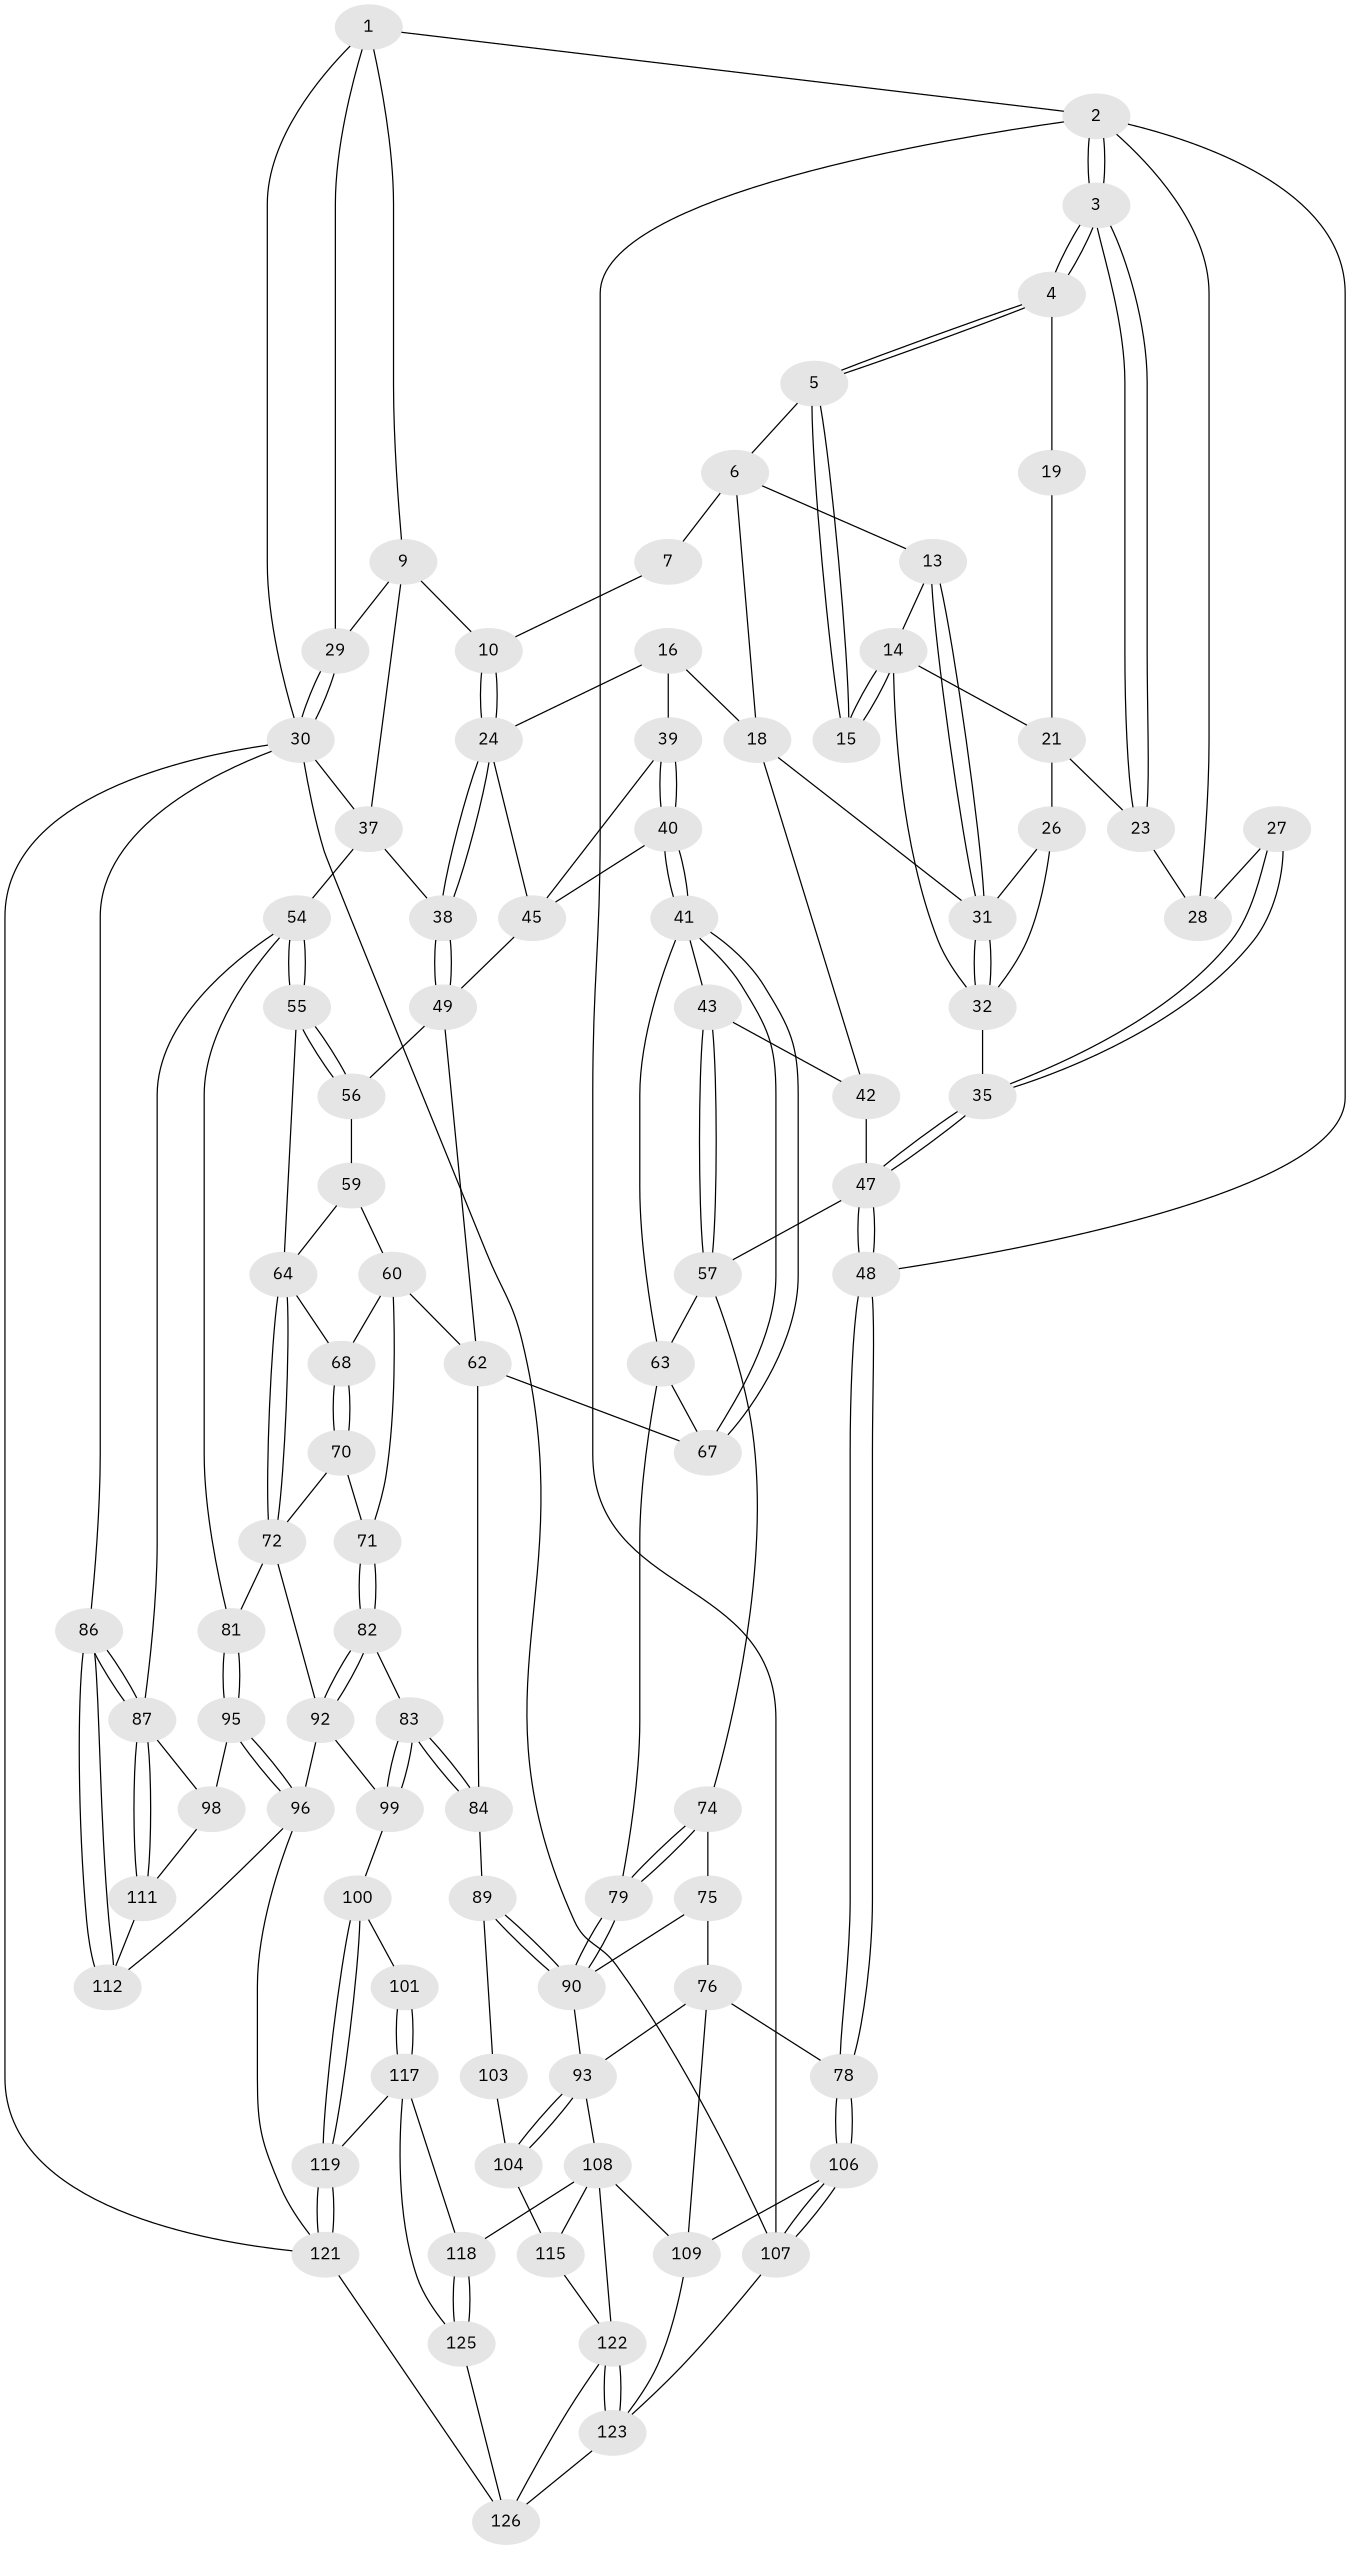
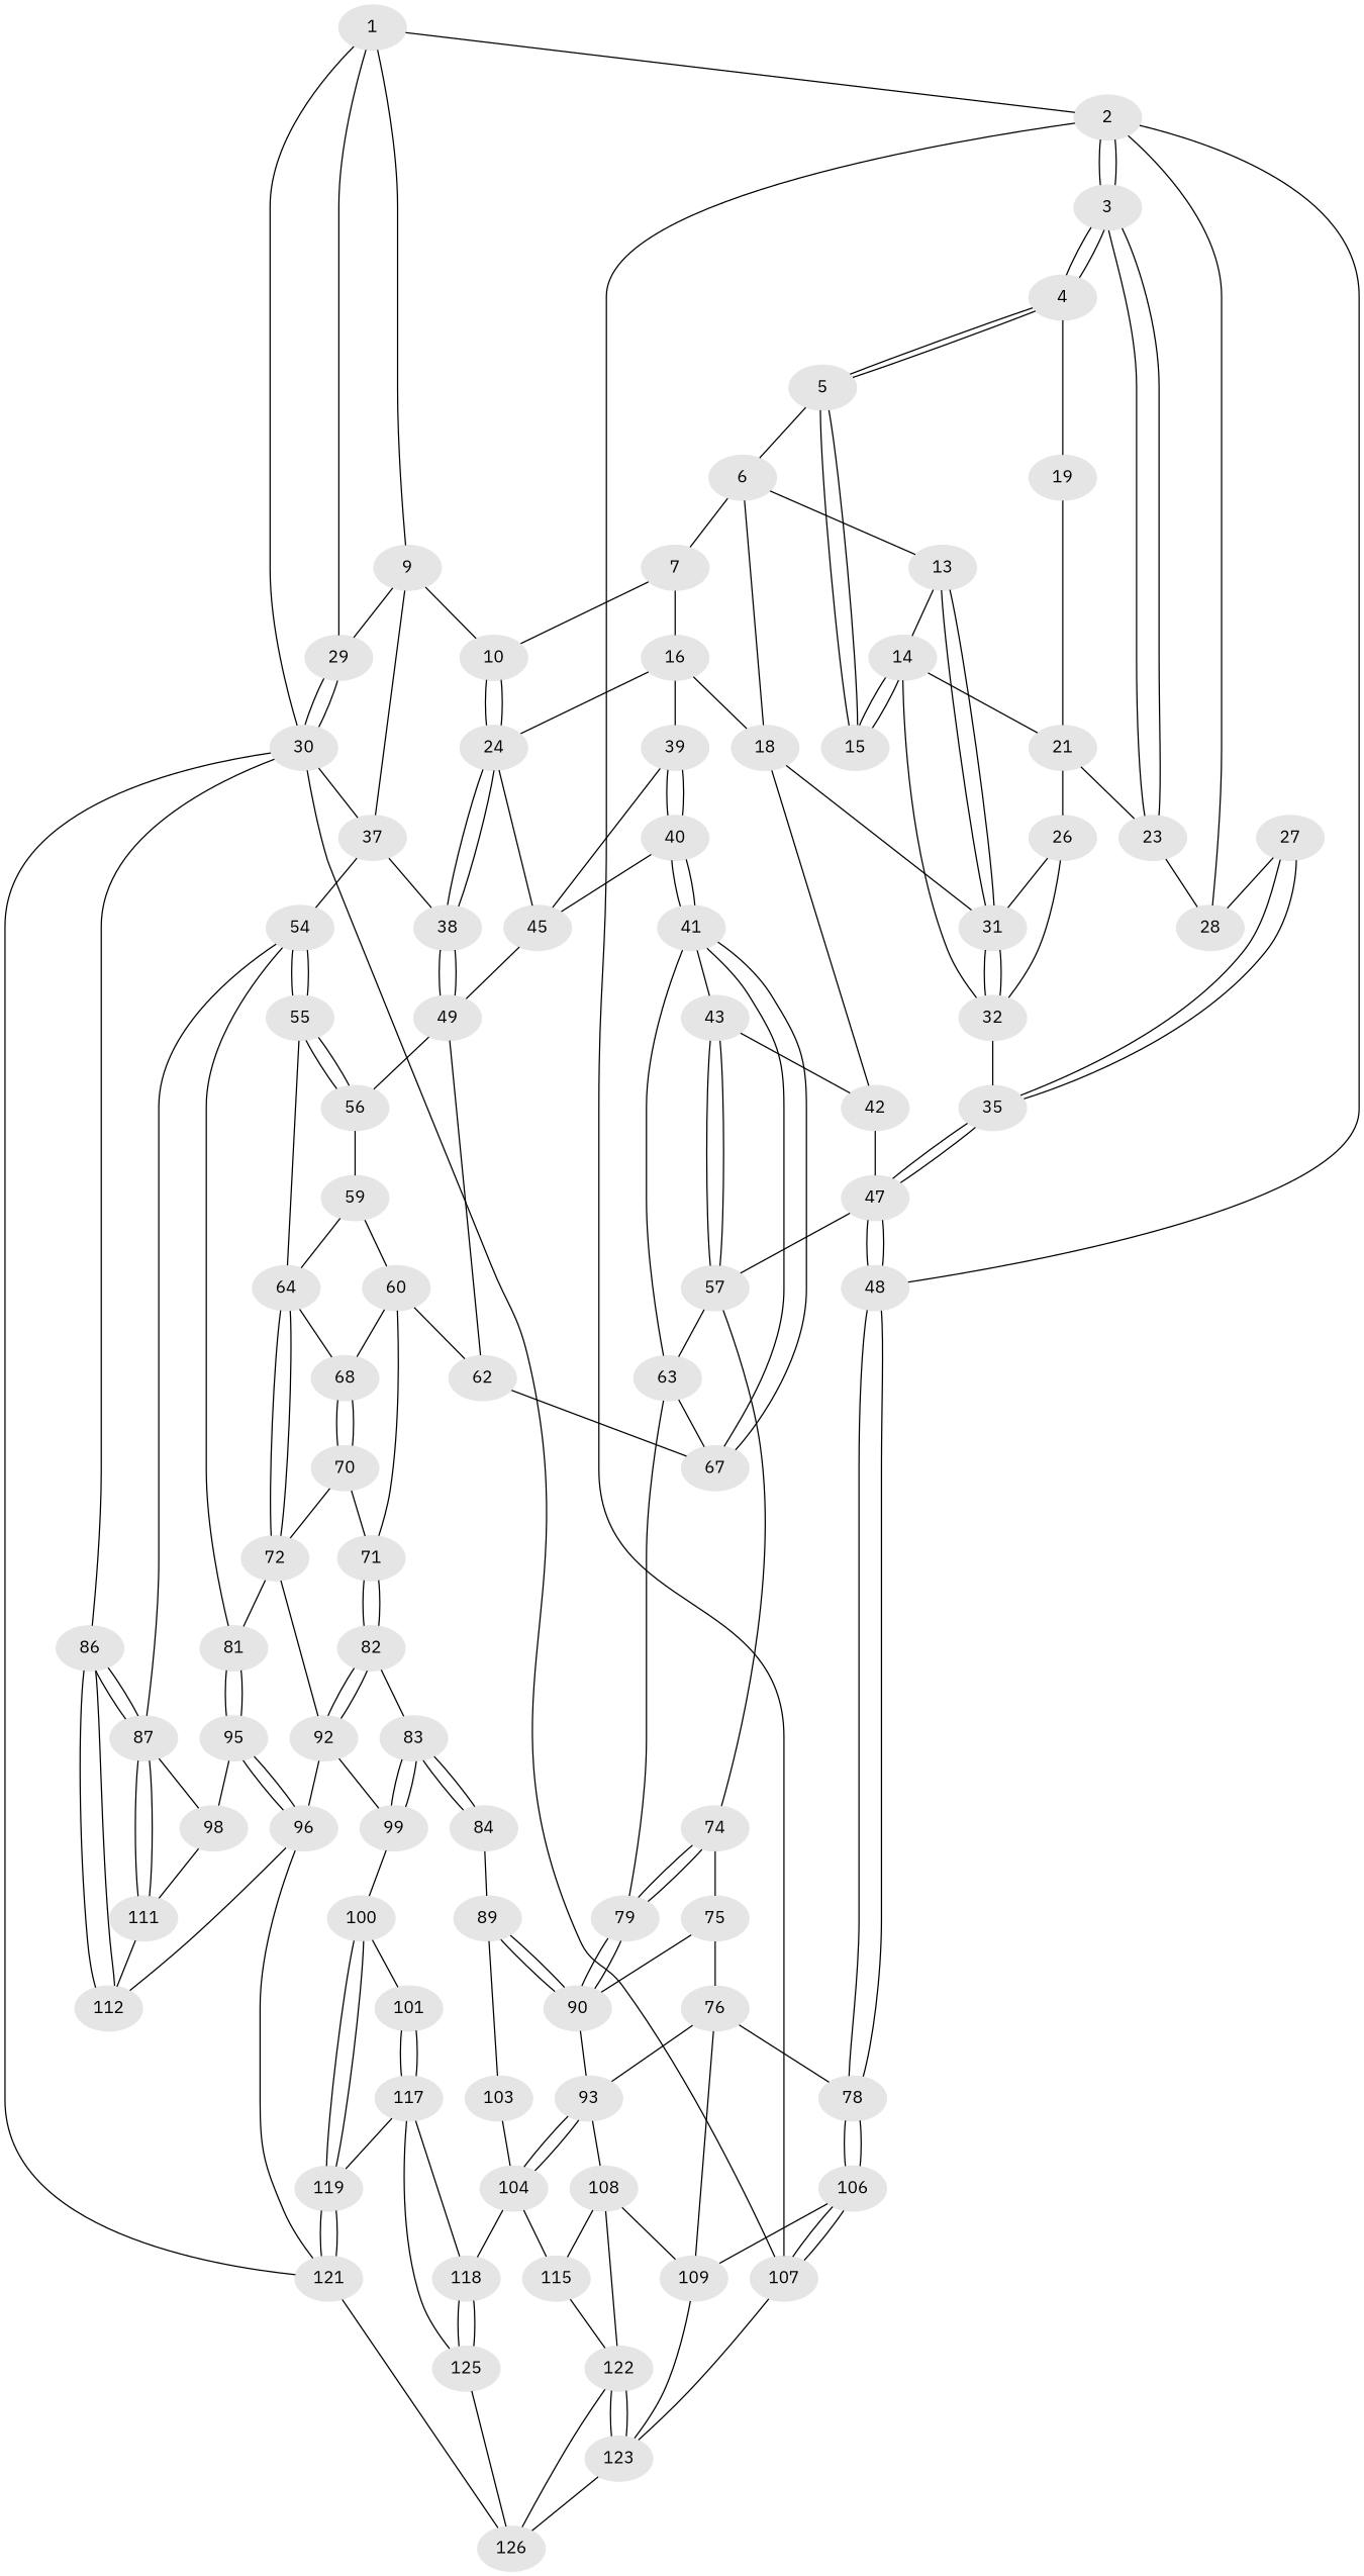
  graph {
    fontname="IBM Plex Sans"
    node [color=gray90 fontname="IBM Plex Sans" style=filled]
    edge [fontname="IBM Plex Sans"]
    1 [super="+8"]
    2 [super="+46"]
    9 [super="+36"]
    29
    30 [super="+85"]
    3
    28
    48
    107
    10
    37 [super="+53"]
    86
    121 [super="+128"]
    4
    23
    78
    123 [super="+124"]
    5
    19
    6 [super="+12"]
    15
    21 [super="+22"]
    7 [super="+11"]
    13
    18 [super="+33"]
    16 [super="+17"]
    14 [super="+20"]
    31
    n29 [label=42]
    24 [super="+25"]
    39
    38
    54 [super="+80"]
    45 [super="+51"]
    32 [super="+34"]
    26
    35
    40
    47 [super="+52"]
    49 [super="+50"]
    27
    87 [super="+88"]
    112
    126 [super="+129"]
    57 [super="+58"]
    55
    81
    56
    62 [super="+66"]
    41 [super="+42"]
    43
    63 [super="+69"]
    67
    79
    74
    106
    59
    84
    64 [super="+65"]
    95
    98
    111
    68
    72 [super="+73"]
    60 [super="+61"]
    75
    71
    70
    82
    89
    90 [super="+91"]
    92 [super="+97"]
    83
    99
    96 [super="+113"]
    76 [super="+77"]
    93 [super="+94"]
    109 [super="+110"]
    104 [super="+114"]
    108 [super="+116"]
    100
    103 [super="+105"]
    115
    118
    122 [super="+127"]
    101
    119
    117 [super="+120"]
    125
    1 -- 2
    1 -- 9
    1 -- 29
    1 -- 30
    2 -- 3
    2 -- 3
    2 -- 28
    2 -- 48
    2 -- 107
    9 -- 29
    9 -- 10
    9 -- 37
    29 -- 30
    29 -- 30
    30 -- 107
    30 -- 37
    30 -- 86
    30 -- 121
    3 -- 4
    3 -- 4
    3 -- 23
    3 -- 23
    48 -- 78
    48 -- 78
    107 -- 123
    10 -- 24
    10 -- 24
    37 -- 38
    37 -- 54
    86 -- 87
    86 -- 87
    86 -- 112
    86 -- 112
    121 -- 126
    4 -- 5
    4 -- 5
    4 -- 19
    23 -- 28
    78 -- 106
    78 -- 106
    123 -- 126
    5 -- 6
    5 -- 15
    5 -- 15
    19 -- 21
    6 -- 7
    6 -- 13
    6 -- 18
    21 -- 23
    21 -- 26
    7 -- 10
+   7 -- 16
    13 -- 14
    13 -- 31
    13 -- 31
    18 -- 31
    18 -- n29
    16 -- 18
    16 -- 24
    16 -- 39
    14 -- 15
    14 -- 15
    14 -- 21
    14 -- 32
    31 -- 32
    31 -- 32
    n29 -- 47
    24 -- 38
    24 -- 38
    24 -- 45
    39 -- 45
    39 -- 40
    39 -- 40
    38 -- 49
    38 -- 49
    54 -- 87
    54 -- 55
    54 -- 55
    54 -- 81
    45 -- 49
    32 -- 35
    26 -- 31
    26 -- 32
    35 -- 47
    35 -- 47
    40 -- 45
    40 -- 41
    40 -- 41
    47 -- 48
    47 -- 48
    47 -- 57
    49 -- 56
    49 -- 62
    27 -- 28
    27 -- 35
    27 -- 35
    87 -- 98
    87 -- 111
    87 -- 111
    57 -- 63
    57 -- 74
    55 -- 56
    55 -- 56
    55 -- 64
    81 -- 95
    81 -- 95
    56 -- 59
    62 -- 67
-   62 -- 84
    41 -- 43
    41 -- 63
    41 -- 67
    41 -- 67
    43 -- n29
    43 -- 57
    43 -- 57
    63 -- 67
    63 -- 79
    79 -- 90
    79 -- 90
    74 -- 79
    74 -- 79
    74 -- 75
    106 -- 107
    106 -- 107
    106 -- 109
    59 -- 64
    59 -- 60
    84 -- 89
    64 -- 68
    64 -- 72
    64 -- 72
    95 -- 98
    95 -- 96
    95 -- 96
    98 -- 111
    111 -- 112
    68 -- 70
    68 -- 70
    72 -- 81
    72 -- 92
    60 -- 62
    60 -- 68
    60 -- 71
    75 -- 90
    75 -- 76
    71 -- 82
    71 -- 82
    70 -- 72
    70 -- 71
    82 -- 92
    82 -- 92
    82 -- 83
    89 -- 90
    89 -- 90
    89 -- 103
    90 -- 93
    92 -- 99
    92 -- 96
    83 -- 84
    83 -- 84
    83 -- 99
    83 -- 99
    99 -- 100
    96 -- 121
    96 -- 112
    76 -- 78
    76 -- 93
    76 -- 109
    93 -- 104
    93 -- 104
    93 -- 108
    109 -- 123
    104 -- 115
-   108 -- 118
+   104 -- 118
    108 -- 109
    108 -- 115
    108 -- 122
    100 -- 101
    100 -- 119
    100 -- 119
    103 -- 104
    115 -- 122
    118 -- 125
    118 -- 125
    122 -- 123
    122 -- 123
    122 -- 126
    101 -- 117
    101 -- 117
    119 -- 121
    119 -- 121
    117 -- 118
    117 -- 119
    117 -- 125
    125 -- 126
  }
